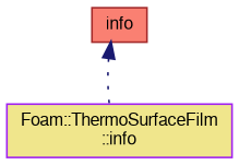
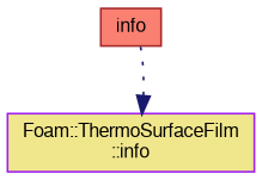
  digraph {
    rankdir=TB
    node [fontname=FreeSans fontsize=10 shape=record style=filled]
    n1 [color=brown fillcolor=salmon fontcolor=black height=0.2 label=info width=0.4]
    n2 [color=purple height=0.2 label="Foam::ThermoSurfaceFilm\l::info" width=0.4 fillcolor=khaki]
-   n1 -> n2 [color=midnightblue dir=back fontname=FreeSans fontsize=10 labelfontname=FreeSans labelfontsize=10 style=dotted]
+   n2 -> n1 [color=midnightblue dir=back fontname=FreeSans fontsize=10 labelfontname=FreeSans labelfontsize=10 style=dotted]
  }
